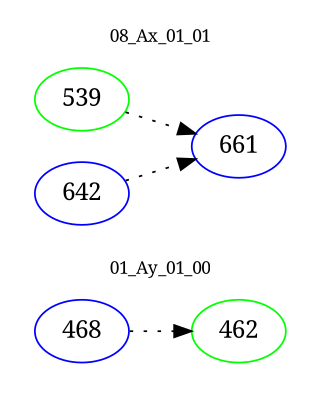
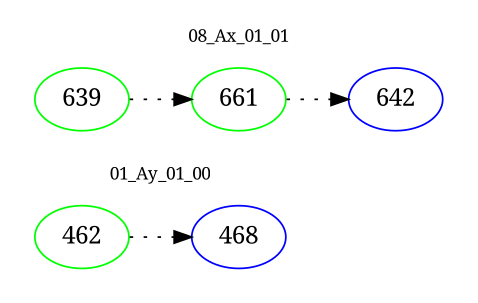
  digraph {
    fontname="Noto Serif"
    rankdir=LR
    node [color=green fontname="Noto Serif"]
    edge [color=black fontname="Noto Serif" style=dotted]
    n1 [color=blue label=468]
    n2 [label=462]
-   n3 [label=539]
+   n3 [label=639]
    n4 [color=blue label=642]
-   n5 [color=blue label=661]
+   n5 [label=661]
    subgraph cluster_1 {
      color=white
      fontsize=10
      label="01_Ay_01_00"
      n1
      n2
    }
    subgraph cluster_2 {
      color=white
      fontsize=10
      label="08_Ax_01_01"
      n3
      n4
      n5
    }
-   n1 -> n2
+   n2 -> n1
    n3 -> n5
-   n4 -> n5
+   n5 -> n4
  }
